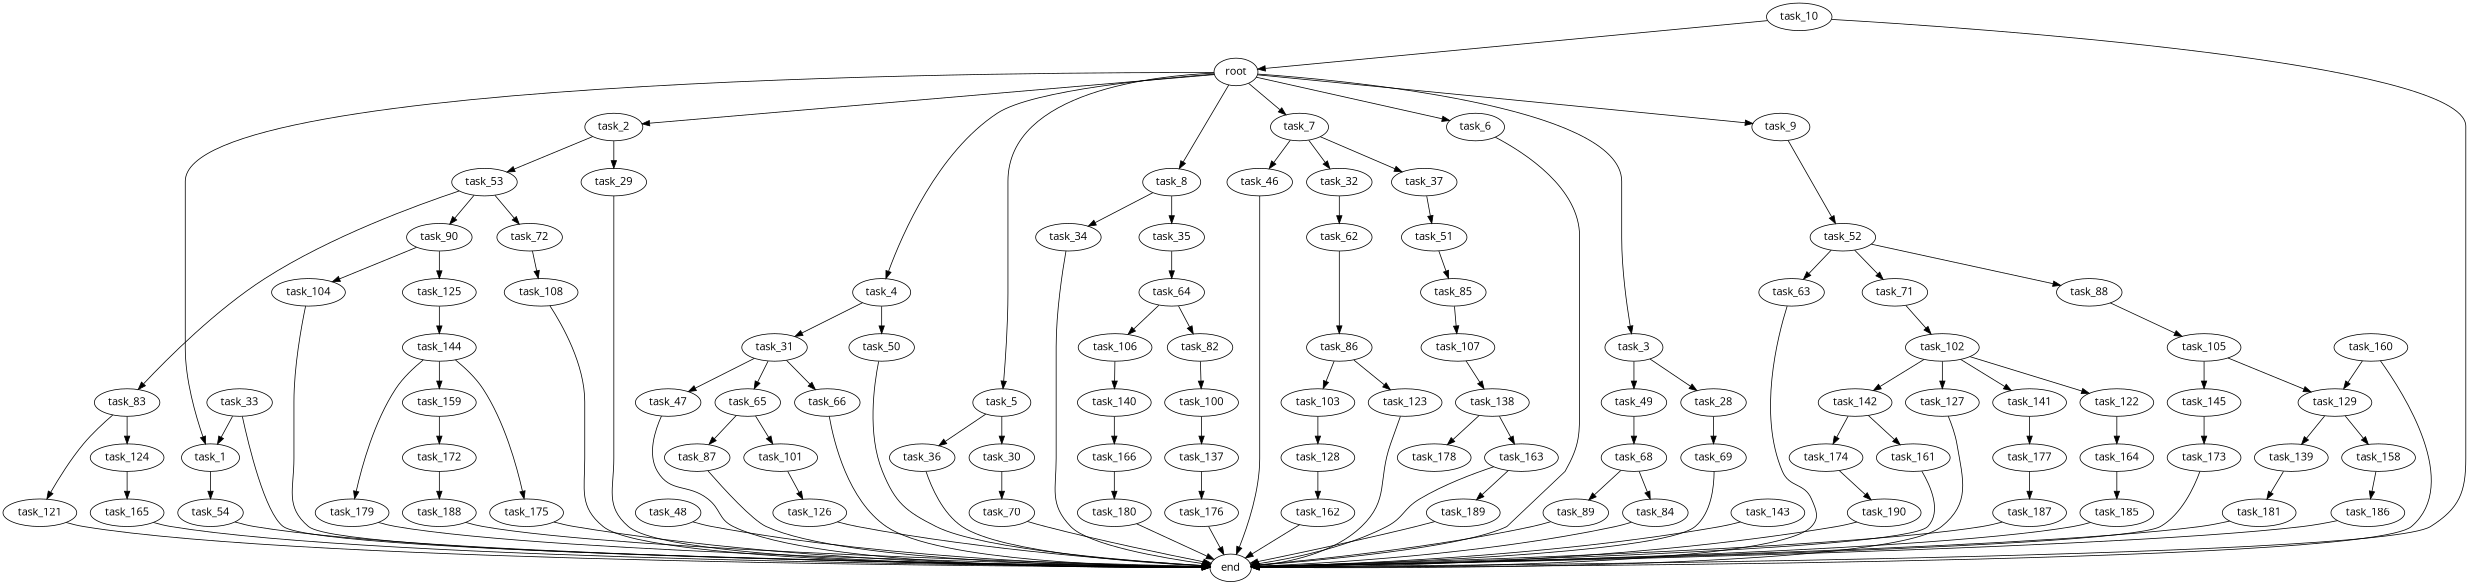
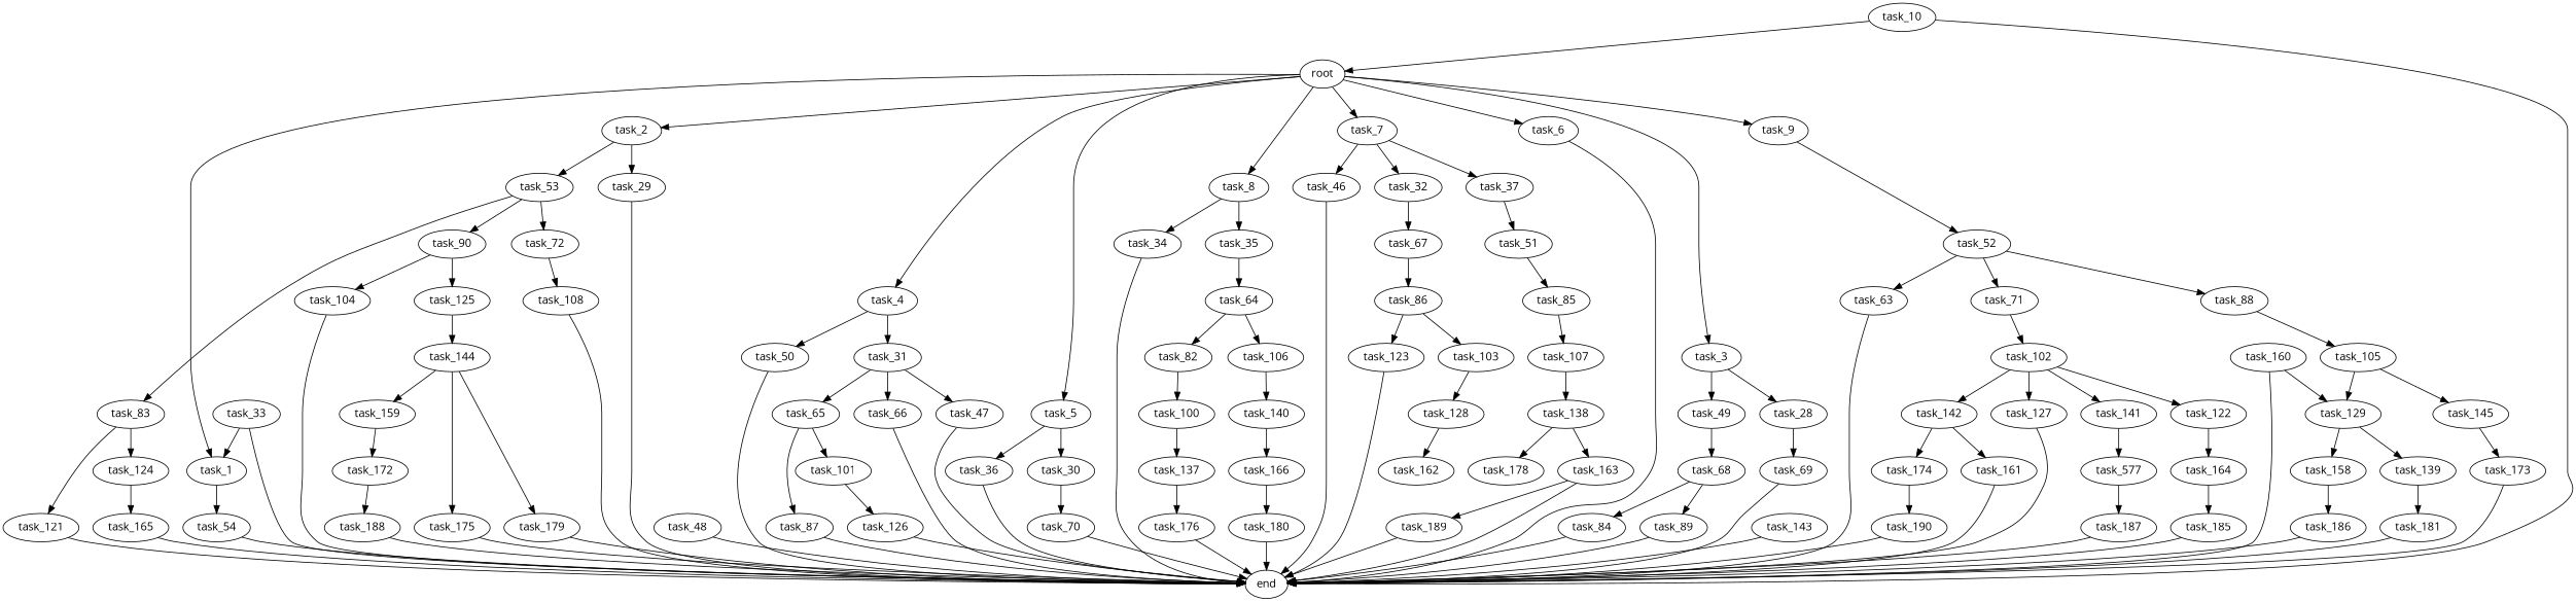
  digraph {
    fontname="Open Sans"
    node [fontname="Open Sans"]
    edge [fontname="Open Sans"]
    root
    task_1
    task_2
    task_3
    task_4
    task_5
    task_6
    task_7
    task_8
    task_9
    task_54
    task_29
    task_53
    task_28
    task_49
    task_31
    task_50
    task_30
    task_36
    end
    task_32
    task_37
    task_46
    task_34
    task_35
    task_52
    task_10
    task_33
    task_72
    task_83
    task_90
    task_69
    task_48
    task_68
    task_47
    task_65
    task_66
    task_70
-   task_67 [label=task_62]
+   task_67
    task_51
    task_64
    task_63
    task_71
    task_88
    task_87
    task_101
    task_86
    task_82
    task_106
    task_85
    task_84
    task_89
    task_107
    task_102
    task_105
    task_108
    task_121
    task_124
    task_104
    task_125
    task_100
    task_140
    task_126
    task_103
    task_123
    task_122
    task_127
    task_141
    task_142
    task_137
    task_165
    task_138
    task_128
    task_129
    task_145
    task_144
    task_176
    task_164
-   task_177
+   task_177 [label=task_577]
    task_161
    task_174
    task_162
    task_139
    task_158
    task_173
    task_166
    task_163
    task_178
    task_143
    task_185
    task_159
    task_175
    task_179
    task_181
    task_186
    task_160
    task_189
    task_180
    task_187
    task_190
    task_172
    task_188
    root -> task_1
    root -> task_2
    root -> task_3
    root -> task_4
    root -> task_5
    root -> task_6
    root -> task_7
    root -> task_8
    root -> task_9
    task_1 -> task_54
    task_2 -> task_29
    task_2 -> task_53
    task_3 -> task_28
    task_3 -> task_49
    task_4 -> task_31
    task_4 -> task_50
    task_5 -> task_30
    task_5 -> task_36
    task_6 -> end
    task_7 -> task_32
    task_7 -> task_37
    task_7 -> task_46
    task_8 -> task_34
    task_8 -> task_35
    task_9 -> task_52
    task_54 -> end
    task_29 -> end
    task_53 -> task_72
    task_53 -> task_83
    task_53 -> task_90
    task_28 -> task_69
    task_49 -> task_68
    task_31 -> task_47
    task_31 -> task_65
    task_31 -> task_66
    task_50 -> end
    task_30 -> task_70
    task_36 -> end
    task_32 -> task_67
    task_37 -> task_51
    task_46 -> end
    task_34 -> end
    task_35 -> task_64
    task_52 -> task_63
    task_52 -> task_71
    task_52 -> task_88
    task_10 -> root
    task_10 -> end
    task_33 -> task_1
    task_33 -> end
    task_72 -> task_108
    task_83 -> task_121
    task_83 -> task_124
    task_90 -> task_104
    task_90 -> task_125
    task_69 -> end
    task_48 -> end
    task_68 -> task_84
    task_68 -> task_89
    task_47 -> end
    task_65 -> task_87
    task_65 -> task_101
    task_66 -> end
    task_70 -> end
    task_67 -> task_86
    task_51 -> task_85
    task_64 -> task_82
    task_64 -> task_106
    task_63 -> end
    task_71 -> task_102
    task_88 -> task_105
    task_87 -> end
    task_101 -> task_126
    task_86 -> task_103
    task_86 -> task_123
    task_82 -> task_100
    task_106 -> task_140
    task_85 -> task_107
    task_84 -> end
    task_89 -> end
    task_107 -> task_138
    task_102 -> task_122
    task_102 -> task_127
    task_102 -> task_141
    task_102 -> task_142
    task_105 -> task_129
    task_105 -> task_145
    task_108 -> end
    task_121 -> end
    task_124 -> task_165
    task_104 -> end
    task_125 -> task_144
    task_100 -> task_137
    task_140 -> task_166
    task_126 -> end
    task_103 -> task_128
    task_123 -> end
    task_122 -> task_164
    task_127 -> end
    task_141 -> task_177
    task_142 -> task_161
    task_142 -> task_174
    task_137 -> task_176
    task_165 -> end
    task_138 -> task_163
    task_138 -> task_178
    task_128 -> task_162
    task_129 -> task_139
    task_129 -> task_158
    task_145 -> task_173
    task_144 -> task_159
    task_144 -> task_175
    task_144 -> task_179
    task_176 -> end
    task_164 -> task_185
    task_177 -> task_187
    task_161 -> end
    task_174 -> task_190
-   task_162 -> end
    task_139 -> task_181
    task_158 -> task_186
    task_173 -> end
    task_166 -> task_180
    task_163 -> end
    task_163 -> task_189
    task_143 -> end
    task_185 -> end
    task_159 -> task_172
    task_175 -> end
    task_179 -> end
    task_181 -> end
    task_186 -> end
    task_160 -> end
    task_160 -> task_129
    task_189 -> end
    task_180 -> end
    task_187 -> end
    task_190 -> end
    task_172 -> task_188
    task_188 -> end
  }
